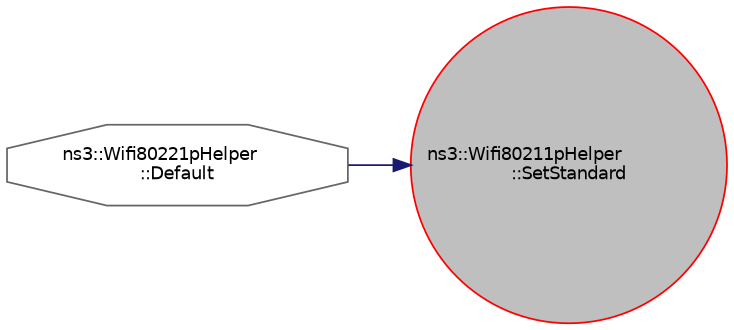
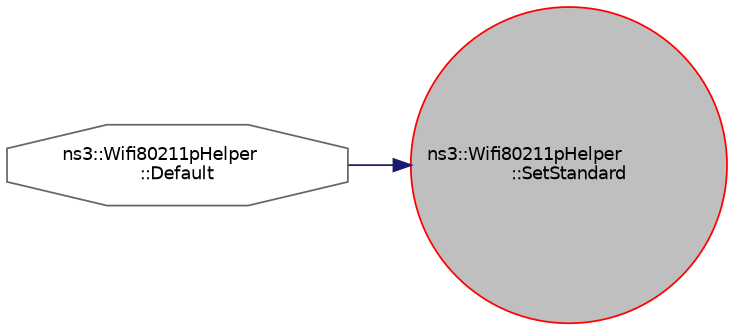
  digraph {
    rankdir=RL
    node [fontname=Helvetica fontsize=10 style=filled]
    n1 [color=red fillcolor=grey75 fontcolor=black height=0.2 label="ns3::Wifi80211pHelper\l::SetStandard" shape=circle width=0.4]
-   n2 [color=gray40 fillcolor=white height=0.2 label="ns3::Wifi80221pHelper\l::Default" shape=octagon width=0.4]
+   n2 [color=gray40 fillcolor=white height=0.2 label="ns3::Wifi80211pHelper\l::Default" shape=octagon width=0.4]
    n1 -> n2 [color=midnightblue dir=back fontname=Helvetica fontsize=10 labelfontname=Helvetica labelfontsize=10 style=solid]
  }
